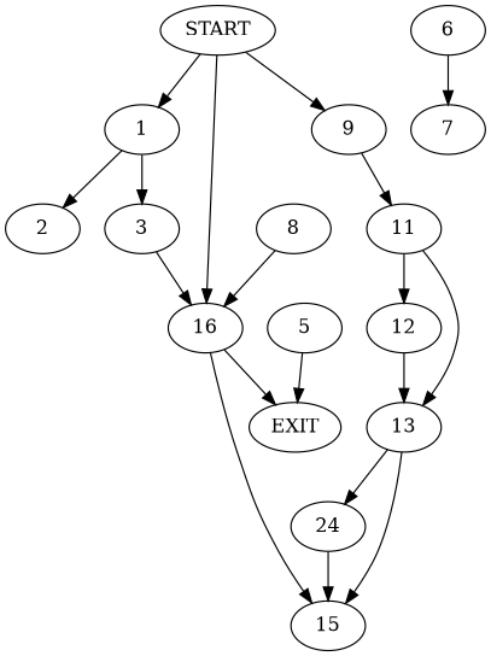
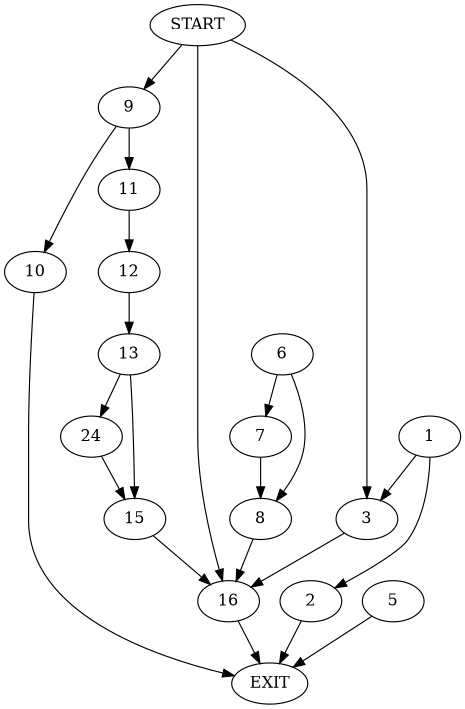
  digraph {
    n1 [label=START]
    1
    9
    16
    2
    3
+   10
    11
    n9 [label=EXIT]
    5
    6
    7
    8
    12
    13
    n16 [label=24]
    15
-   n1 -> 1
+   n1 -> 3
    n1 -> 9 [tailport=s3]
    n1 -> 16
    1 -> 2
    1 -> 3
+   9 -> 10
    9 -> 11
    16 -> n9
+   2 -> n9
    3 -> 16
+   10 -> n9
    11 -> 12
-   11 -> 13
    5 -> n9
    6 -> 7
+   6 -> 8
+   7 -> 8
    8 -> 16
    12 -> 13
    13 -> n16
    13 -> 15
    n16 -> 15
-   16 -> 15
+   15 -> 16
  }
